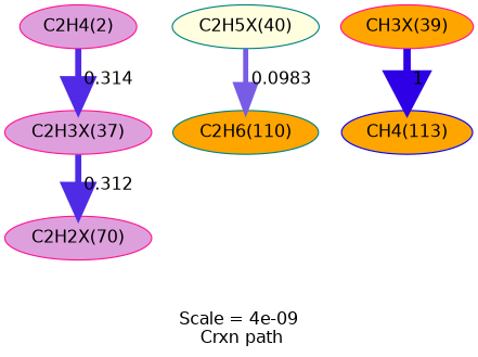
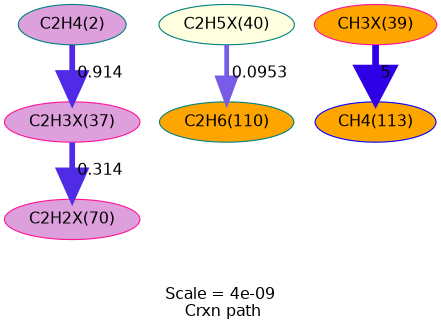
  digraph {
    fontname=Helvetica
    label="Scale = 4e-09\l Crxn path"
    node [color=deeppink fillcolor=plum fontname=Helvetica style=filled]
    edge [arrowsize=2.56 fontname=Helvetica]
-   n1 [label="C2H4(2)"]
+   n1 [color=teal label="C2H4(2)"]
    n2 [label="C2H3X(37)"]
    n3 [label="C2H2X(70)"]
    n4 [color=teal fillcolor=lightyellow label="C2H5X(40)"]
    n5 [color=teal fillcolor=orange label="C2H6(110)"]
    n6 [fillcolor=orange label="CH3X(39)"]
    n7 [color=blue fillcolor=orange label="CH4(113)"]
-   n1 -> n2 [color="0.7, 0.814, 0.9" label=" 0.314" style="setlinewidth(5.13)"]
-   n2 -> n3 [color="0.7, 0.812, 0.9" label=" 0.312" style="setlinewidth(5.12)"]
-   n4 -> n5 [arrowsize=2.12 color="0.7, 0.598, 0.9" label=" 0.0983" style="setlinewidth(4.25)"]
-   n6 -> n7 [arrowsize=3 color="0.7, 1.5, 0.9" label=" 1" style="setlinewidth(6)"]
+   n1 -> n2 [color="0.7, 0.814, 0.9" label=" 0.914" style="setlinewidth(5.13)"]
+   n2 -> n3 [color="0.7, 0.812, 0.9" label=" 0.314" style="setlinewidth(5.12)"]
+   n4 -> n5 [arrowsize=2.12 color="0.7, 0.598, 0.9" label=" 0.0953" style="setlinewidth(4.25)"]
+   n6 -> n7 [arrowsize=3 color="0.7, 1.5, 0.9" label=" 5" style="setlinewidth(6)"]
  }
